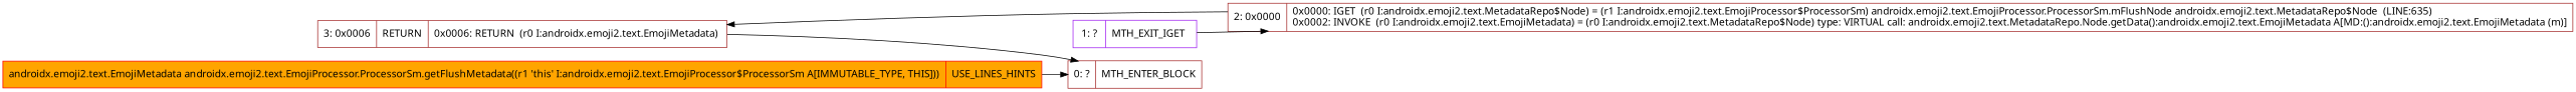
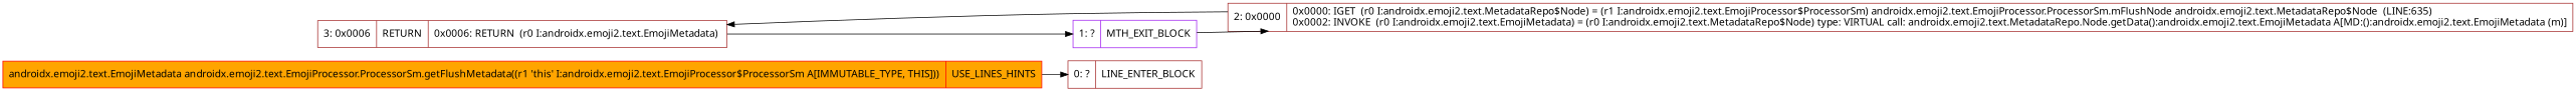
  digraph {
    fontname="Noto Sans"
    rankdir=LR
    node [color=brown fillcolor=white fontname="Noto Sans" shape=record style=filled]
    edge [fontname="Noto Sans"]
-   n1 [label="{0\:\ ?|MTH_ENTER_BLOCK\l}"]
+   n1 [label="{0\:\ ?|LINE_ENTER_BLOCK\l}"]
    n2 [label="{2\:\ 0x0000|0x0000: IGET  (r0 I:androidx.emoji2.text.MetadataRepo$Node) = (r1 I:androidx.emoji2.text.EmojiProcessor$ProcessorSm) androidx.emoji2.text.EmojiProcessor.ProcessorSm.mFlushNode androidx.emoji2.text.MetadataRepo$Node  (LINE:635)\l0x0002: INVOKE  (r0 I:androidx.emoji2.text.EmojiMetadata) = (r0 I:androidx.emoji2.text.MetadataRepo$Node) type: VIRTUAL call: androidx.emoji2.text.MetadataRepo.Node.getData():androidx.emoji2.text.EmojiMetadata A[MD:():androidx.emoji2.text.EmojiMetadata (m)]\l}"]
    n3 [label="{3\:\ 0x0006|RETURN\l|0x0006: RETURN  (r0 I:androidx.emoji2.text.EmojiMetadata) \l}"]
-   n4 [color=purple label="{1\:\ ?|MTH_EXIT_IGET\l}"]
+   n4 [color=purple label="{1\:\ ?|MTH_EXIT_BLOCK\l}"]
    n5 [color=red fillcolor=orange label="{androidx.emoji2.text.EmojiMetadata androidx.emoji2.text.EmojiProcessor.ProcessorSm.getFlushMetadata((r1 'this' I:androidx.emoji2.text.EmojiProcessor$ProcessorSm A[IMMUTABLE_TYPE, THIS]))  | USE_LINES_HINTS\l}"]
    n2 -> n3
-   n3 -> n1
+   n3 -> n4
    n4 -> n2
    n5 -> n1
  }
